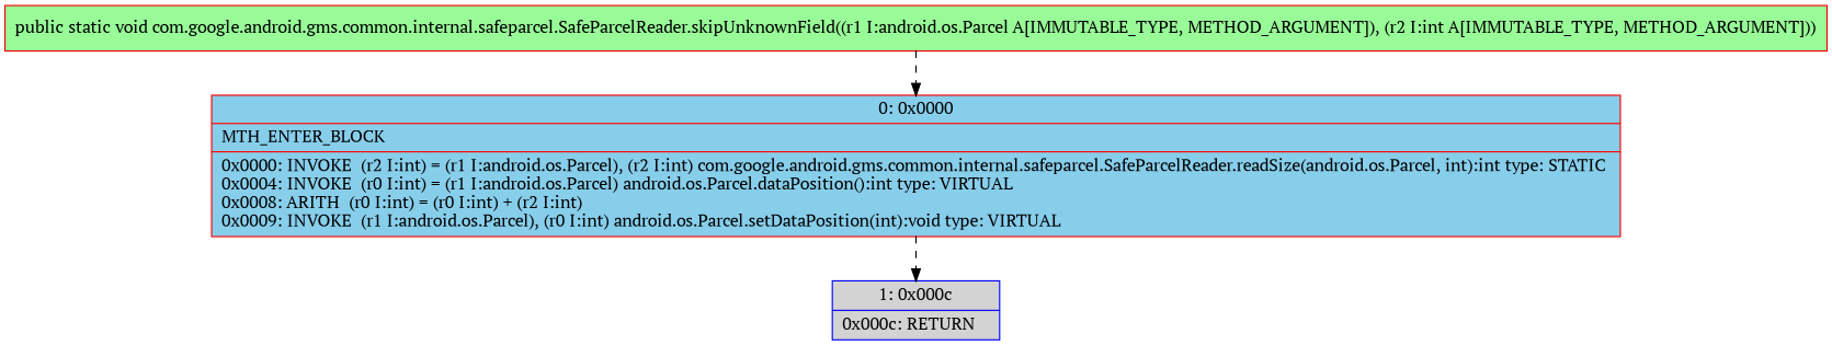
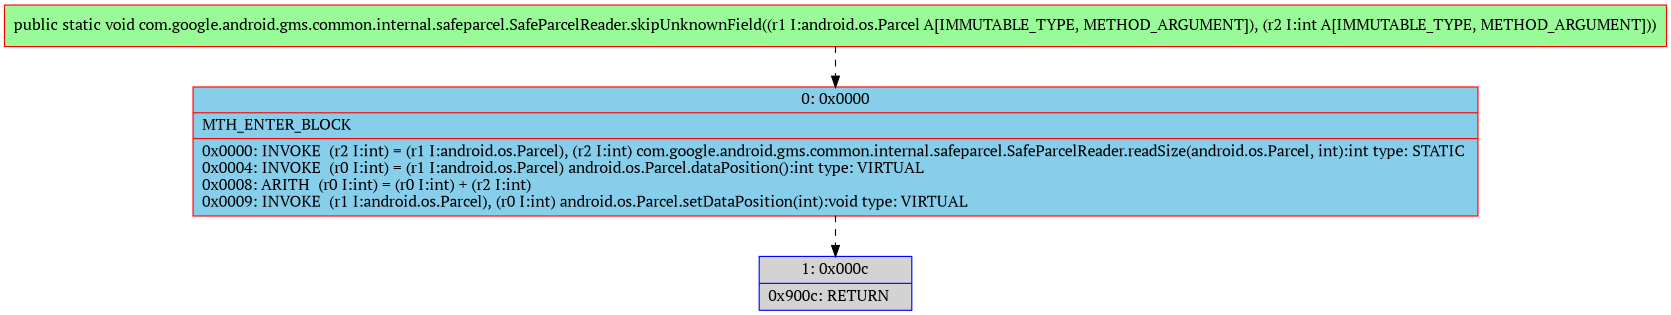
  digraph {
    fontname="PT Serif"
    node [shape=record style=filled color=red fontname="PT Serif"]
    edge [style=dashed fontname="PT Serif"]
    n1 [label="{0\:\ 0x0000|MTH_ENTER_BLOCK\l|0x0000: INVOKE  (r2 I:int) = (r1 I:android.os.Parcel), (r2 I:int) com.google.android.gms.common.internal.safeparcel.SafeParcelReader.readSize(android.os.Parcel, int):int type: STATIC \l0x0004: INVOKE  (r0 I:int) = (r1 I:android.os.Parcel) android.os.Parcel.dataPosition():int type: VIRTUAL \l0x0008: ARITH  (r0 I:int) = (r0 I:int) + (r2 I:int) \l0x0009: INVOKE  (r1 I:android.os.Parcel), (r0 I:int) android.os.Parcel.setDataPosition(int):void type: VIRTUAL \l}" fillcolor=skyblue]
-   n2 [label="{1\:\ 0x000c|0x000c: RETURN   \l}" fillcolor=lightgrey color=blue]
+   n2 [label="{1\:\ 0x000c|0x900c: RETURN   \l}" fillcolor=lightgrey color=blue]
    n3 [label="{public static void com.google.android.gms.common.internal.safeparcel.SafeParcelReader.skipUnknownField((r1 I:android.os.Parcel A[IMMUTABLE_TYPE, METHOD_ARGUMENT]), (r2 I:int A[IMMUTABLE_TYPE, METHOD_ARGUMENT])) }" fillcolor=palegreen]
    n1 -> n2
    n3 -> n1
  }
